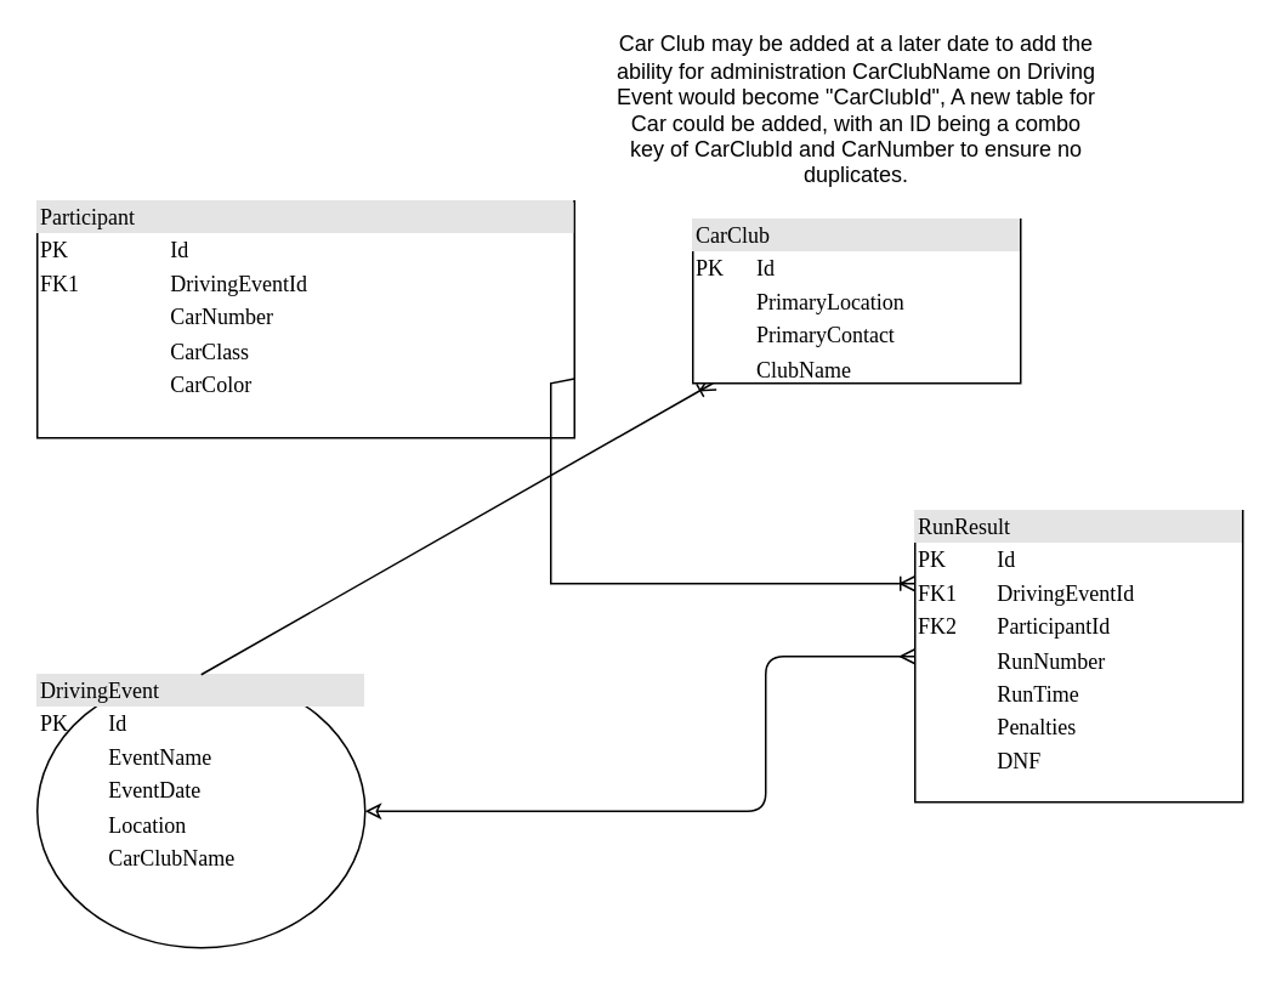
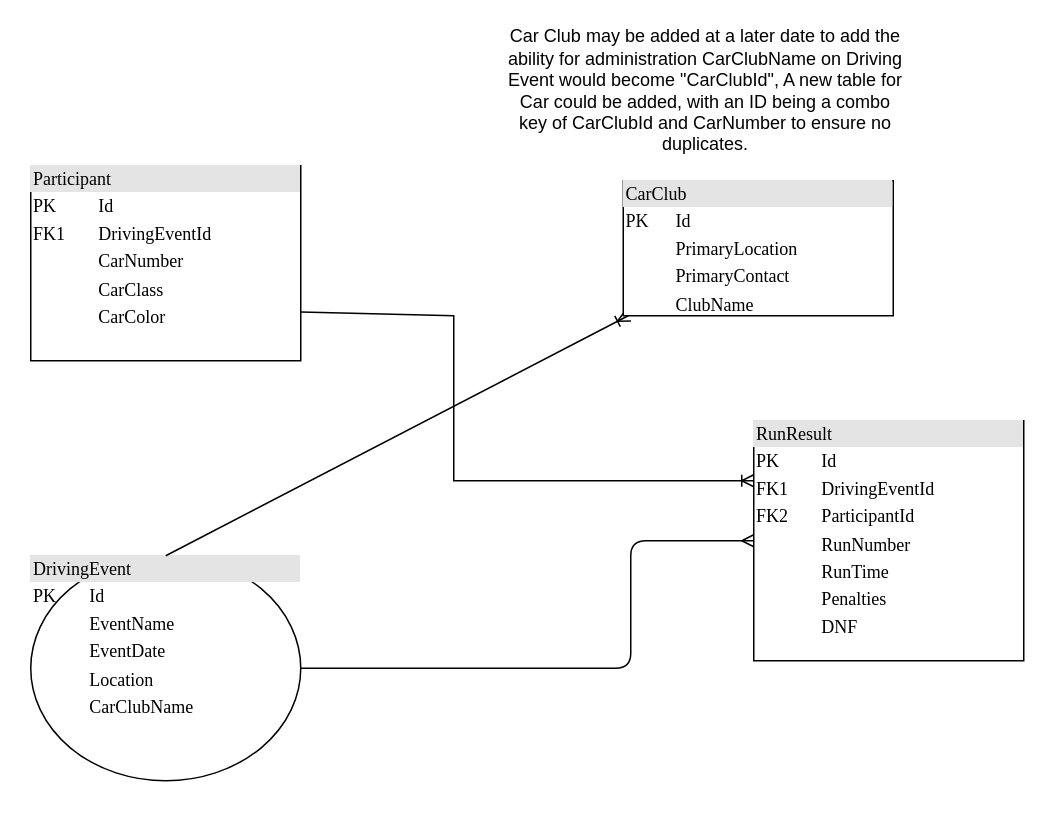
  <mxCell id="0" />
  <mxCell id="1" parent="0" />
- <mxCell id="2" style="edgeStyle=orthogonalEdgeStyle;html=1;entryX=1;entryY=0.5;labelBackgroundColor=none;startArrow=ERmany;endArrow=classic;fontFamily=Verdana;fontSize=12;align=left;entryDx=0;entryDy=0;exitX=0;exitY=0.5;exitDx=0;exitDy=0;startFill=0;endFill=0;" parent="1" source="3" target="5" edge="1"><mxGeometry relative="1" as="geometry"><Array as="points"><mxPoint x="420" y="445" /></Array></mxGeometry></mxCell>
+ <mxCell id="2" style="edgeStyle=orthogonalEdgeStyle;html=1;entryX=1;entryY=0.5;labelBackgroundColor=none;startArrow=ERmany;endArrow=none;fontFamily=Verdana;fontSize=12;align=left;entryDx=0;entryDy=0;exitX=0;exitY=0.5;exitDx=0;exitDy=0;startFill=0;endFill=0;" parent="1" source="3" target="5" edge="1"><mxGeometry relative="1" as="geometry"><Array as="points"><mxPoint x="420" y="445" /></Array></mxGeometry></mxCell>
  <mxCell id="3" value="&lt;div style=&quot;box-sizing: border-box ; width: 100% ; background: #e4e4e4 ; padding: 2px&quot;&gt;RunResult&lt;/div&gt;&lt;table style=&quot;width: 100% ; font-size: 1em&quot; cellpadding=&quot;2&quot; cellspacing=&quot;0&quot;&gt;&lt;tbody&gt;&lt;tr&gt;&lt;td&gt;PK&lt;/td&gt;&lt;td&gt;Id&lt;/td&gt;&lt;/tr&gt;&lt;tr&gt;&lt;td&gt;FK1&lt;/td&gt;&lt;td&gt;DrivingEventId&lt;/td&gt;&lt;/tr&gt;&lt;tr&gt;&lt;td&gt;FK2&lt;/td&gt;&lt;td&gt;ParticipantId&lt;/td&gt;&lt;/tr&gt;&lt;tr&gt;&lt;td&gt;&lt;br&gt;&lt;/td&gt;&lt;td&gt;RunNumber&lt;/td&gt;&lt;/tr&gt;&lt;tr&gt;&lt;td&gt;&lt;br&gt;&lt;/td&gt;&lt;td&gt;RunTime&lt;/td&gt;&lt;/tr&gt;&lt;tr&gt;&lt;td&gt;&lt;br&gt;&lt;/td&gt;&lt;td&gt;Penalties&lt;/td&gt;&lt;/tr&gt;&lt;tr&gt;&lt;td&gt;&lt;br&gt;&lt;/td&gt;&lt;td&gt;DNF&lt;/td&gt;&lt;/tr&gt;&lt;/tbody&gt;&lt;/table&gt;" style="verticalAlign=top;align=left;overflow=fill;html=1;rounded=0;shadow=0;comic=0;labelBackgroundColor=none;strokeWidth=1;fontFamily=Verdana;fontSize=12" parent="1" vertex="1"><mxGeometry x="502" y="280" width="180" height="160" as="geometry" /></mxCell>
- <mxCell id="4" value="&lt;div style=&quot;box-sizing: border-box ; width: 100% ; background: #e4e4e4 ; padding: 2px&quot;&gt;Participant&lt;/div&gt;&lt;table style=&quot;width: 100% ; font-size: 1em&quot; cellpadding=&quot;2&quot; cellspacing=&quot;0&quot;&gt;&lt;tbody&gt;&lt;tr&gt;&lt;td&gt;PK&lt;/td&gt;&lt;td&gt;Id&lt;/td&gt;&lt;/tr&gt;&lt;tr&gt;&lt;td&gt;FK1&lt;/td&gt;&lt;td&gt;DrivingEventId&lt;/td&gt;&lt;/tr&gt;&lt;tr&gt;&lt;td&gt;&lt;/td&gt;&lt;td&gt;CarNumber&lt;/td&gt;&lt;/tr&gt;&lt;tr&gt;&lt;td&gt;&lt;br&gt;&lt;/td&gt;&lt;td&gt;CarClass&lt;br&gt;&lt;/td&gt;&lt;/tr&gt;&lt;tr&gt;&lt;td&gt;&lt;br&gt;&lt;/td&gt;&lt;td&gt;CarColor&lt;/td&gt;&lt;/tr&gt;&lt;/tbody&gt;&lt;/table&gt;" style="verticalAlign=top;align=left;overflow=fill;html=1;rounded=0;shadow=0;comic=0;labelBackgroundColor=none;strokeWidth=1;fontFamily=Verdana;fontSize=12" parent="1" vertex="1"><mxGeometry x="20" y="110" width="295" height="130" as="geometry" /></mxCell>
+ <mxCell id="4" value="&lt;div style=&quot;box-sizing: border-box ; width: 100% ; background: #e4e4e4 ; padding: 2px&quot;&gt;Participant&lt;/div&gt;&lt;table style=&quot;width: 100% ; font-size: 1em&quot; cellpadding=&quot;2&quot; cellspacing=&quot;0&quot;&gt;&lt;tbody&gt;&lt;tr&gt;&lt;td&gt;PK&lt;/td&gt;&lt;td&gt;Id&lt;/td&gt;&lt;/tr&gt;&lt;tr&gt;&lt;td&gt;FK1&lt;/td&gt;&lt;td&gt;DrivingEventId&lt;/td&gt;&lt;/tr&gt;&lt;tr&gt;&lt;td&gt;&lt;/td&gt;&lt;td&gt;CarNumber&lt;/td&gt;&lt;/tr&gt;&lt;tr&gt;&lt;td&gt;&lt;br&gt;&lt;/td&gt;&lt;td&gt;CarClass&lt;br&gt;&lt;/td&gt;&lt;/tr&gt;&lt;tr&gt;&lt;td&gt;&lt;br&gt;&lt;/td&gt;&lt;td&gt;CarColor&lt;/td&gt;&lt;/tr&gt;&lt;/tbody&gt;&lt;/table&gt;" style="verticalAlign=top;align=left;overflow=fill;html=1;rounded=0;shadow=0;comic=0;labelBackgroundColor=none;strokeWidth=1;fontFamily=Verdana;fontSize=12" parent="1" vertex="1"><mxGeometry x="20" y="110" width="180" height="130" as="geometry" /></mxCell>
  <mxCell id="5" value="&lt;div style=&quot;box-sizing: border-box ; width: 100% ; background: #e4e4e4 ; padding: 2px&quot;&gt;DrivingEvent&lt;/div&gt;&lt;table style=&quot;width: 100% ; font-size: 1em&quot; cellpadding=&quot;2&quot; cellspacing=&quot;0&quot;&gt;&lt;tbody&gt;&lt;tr&gt;&lt;td&gt;PK&lt;/td&gt;&lt;td&gt;Id&lt;/td&gt;&lt;/tr&gt;&lt;tr&gt;&lt;td&gt;&lt;br&gt;&lt;/td&gt;&lt;td&gt;EventName&lt;/td&gt;&lt;/tr&gt;&lt;tr&gt;&lt;td&gt;&lt;/td&gt;&lt;td&gt;EventDate&lt;/td&gt;&lt;/tr&gt;&lt;tr&gt;&lt;td&gt;&lt;/td&gt;&lt;td&gt;Location&lt;/td&gt;&lt;/tr&gt;&lt;tr&gt;&lt;td&gt;&lt;br&gt;&lt;/td&gt;&lt;td&gt;CarClubName&lt;/td&gt;&lt;/tr&gt;&lt;/tbody&gt;&lt;/table&gt;" style="ellipse;verticalAlign=top;align=left;overflow=fill;html=1;shadow=0;comic=0;labelBackgroundColor=none;strokeWidth=1;fontFamily=Verdana;fontSize=12;" parent="1" vertex="1"><mxGeometry x="20" y="370" width="180" height="150" as="geometry" /></mxCell>
  <mxCell id="6" value="" style="endArrow=ERoneToMany;html=1;rounded=0;exitX=0.5;exitY=0;exitDx=0;exitDy=0;endFill=0;" edge="1" parent="1" source="5" target="7"><mxGeometry width="50" height="50" relative="1" as="geometry"><mxPoint x="220" y="440" as="sourcePoint" /><mxPoint x="270" y="390" as="targetPoint" /></mxGeometry></mxCell>
- <mxCell id="7" value="&lt;div style=&quot;box-sizing: border-box ; width: 100% ; background: #e4e4e4 ; padding: 2px&quot;&gt;CarClub&lt;/div&gt;&lt;table style=&quot;width: 100% ; font-size: 1em&quot; cellpadding=&quot;2&quot; cellspacing=&quot;0&quot;&gt;&lt;tbody&gt;&lt;tr&gt;&lt;td&gt;PK&lt;/td&gt;&lt;td&gt;Id&lt;/td&gt;&lt;/tr&gt;&lt;tr&gt;&lt;td&gt;&lt;br&gt;&lt;/td&gt;&lt;td&gt;PrimaryLocation&lt;/td&gt;&lt;/tr&gt;&lt;tr&gt;&lt;td&gt;&lt;/td&gt;&lt;td&gt;PrimaryContact&lt;/td&gt;&lt;/tr&gt;&lt;tr&gt;&lt;td&gt;&lt;br&gt;&lt;/td&gt;&lt;td&gt;ClubName&lt;br&gt;&lt;/td&gt;&lt;/tr&gt;&lt;/tbody&gt;&lt;/table&gt;" style="verticalAlign=top;align=left;overflow=fill;html=1;rounded=0;shadow=0;comic=0;labelBackgroundColor=none;strokeWidth=1;fontFamily=Verdana;fontSize=12" vertex="1" parent="1"><mxGeometry x="380" y="120" width="180" height="90" as="geometry" /></mxCell>
+ <mxCell id="7" value="&lt;div style=&quot;box-sizing: border-box ; width: 100% ; background: #e4e4e4 ; padding: 2px&quot;&gt;CarClub&lt;/div&gt;&lt;table style=&quot;width: 100% ; font-size: 1em&quot; cellpadding=&quot;2&quot; cellspacing=&quot;0&quot;&gt;&lt;tbody&gt;&lt;tr&gt;&lt;td&gt;PK&lt;/td&gt;&lt;td&gt;Id&lt;/td&gt;&lt;/tr&gt;&lt;tr&gt;&lt;td&gt;&lt;br&gt;&lt;/td&gt;&lt;td&gt;PrimaryLocation&lt;/td&gt;&lt;/tr&gt;&lt;tr&gt;&lt;td&gt;&lt;/td&gt;&lt;td&gt;PrimaryContact&lt;/td&gt;&lt;/tr&gt;&lt;tr&gt;&lt;td&gt;&lt;br&gt;&lt;/td&gt;&lt;td&gt;ClubName&lt;br&gt;&lt;/td&gt;&lt;/tr&gt;&lt;/tbody&gt;&lt;/table&gt;" style="verticalAlign=top;align=left;overflow=fill;html=1;rounded=0;shadow=0;comic=0;labelBackgroundColor=none;strokeWidth=1;fontFamily=Verdana;fontSize=12" vertex="1" parent="1"><mxGeometry x="415" y="120" width="180" height="90" as="geometry" /></mxCell>
  <mxCell id="8" value="Car Club may be added at a later date to add the ability for administration CarClubName on Driving Event would become &quot;CarClubId&quot;, A new table for Car could be added, with an ID being a combo key of CarClubId and CarNumber to ensure no duplicates." style="text;html=1;align=center;verticalAlign=middle;whiteSpace=wrap;rounded=0;" vertex="1" parent="1"><mxGeometry x="335" y="20" width="270" height="80" as="geometry" /></mxCell>
  <mxCell id="9" value="" style="endArrow=ERoneToMany;html=1;rounded=0;exitX=1;exitY=0.75;exitDx=0;exitDy=0;entryX=0;entryY=0.25;entryDx=0;entryDy=0;endFill=0;" edge="1" parent="1" source="4" target="3"><mxGeometry width="50" height="50" relative="1" as="geometry"><mxPoint x="302" y="380" as="sourcePoint" /><mxPoint x="352" y="330" as="targetPoint" /><Array as="points"><mxPoint x="302" y="210" /><mxPoint x="302" y="320" /></Array></mxGeometry></mxCell>
